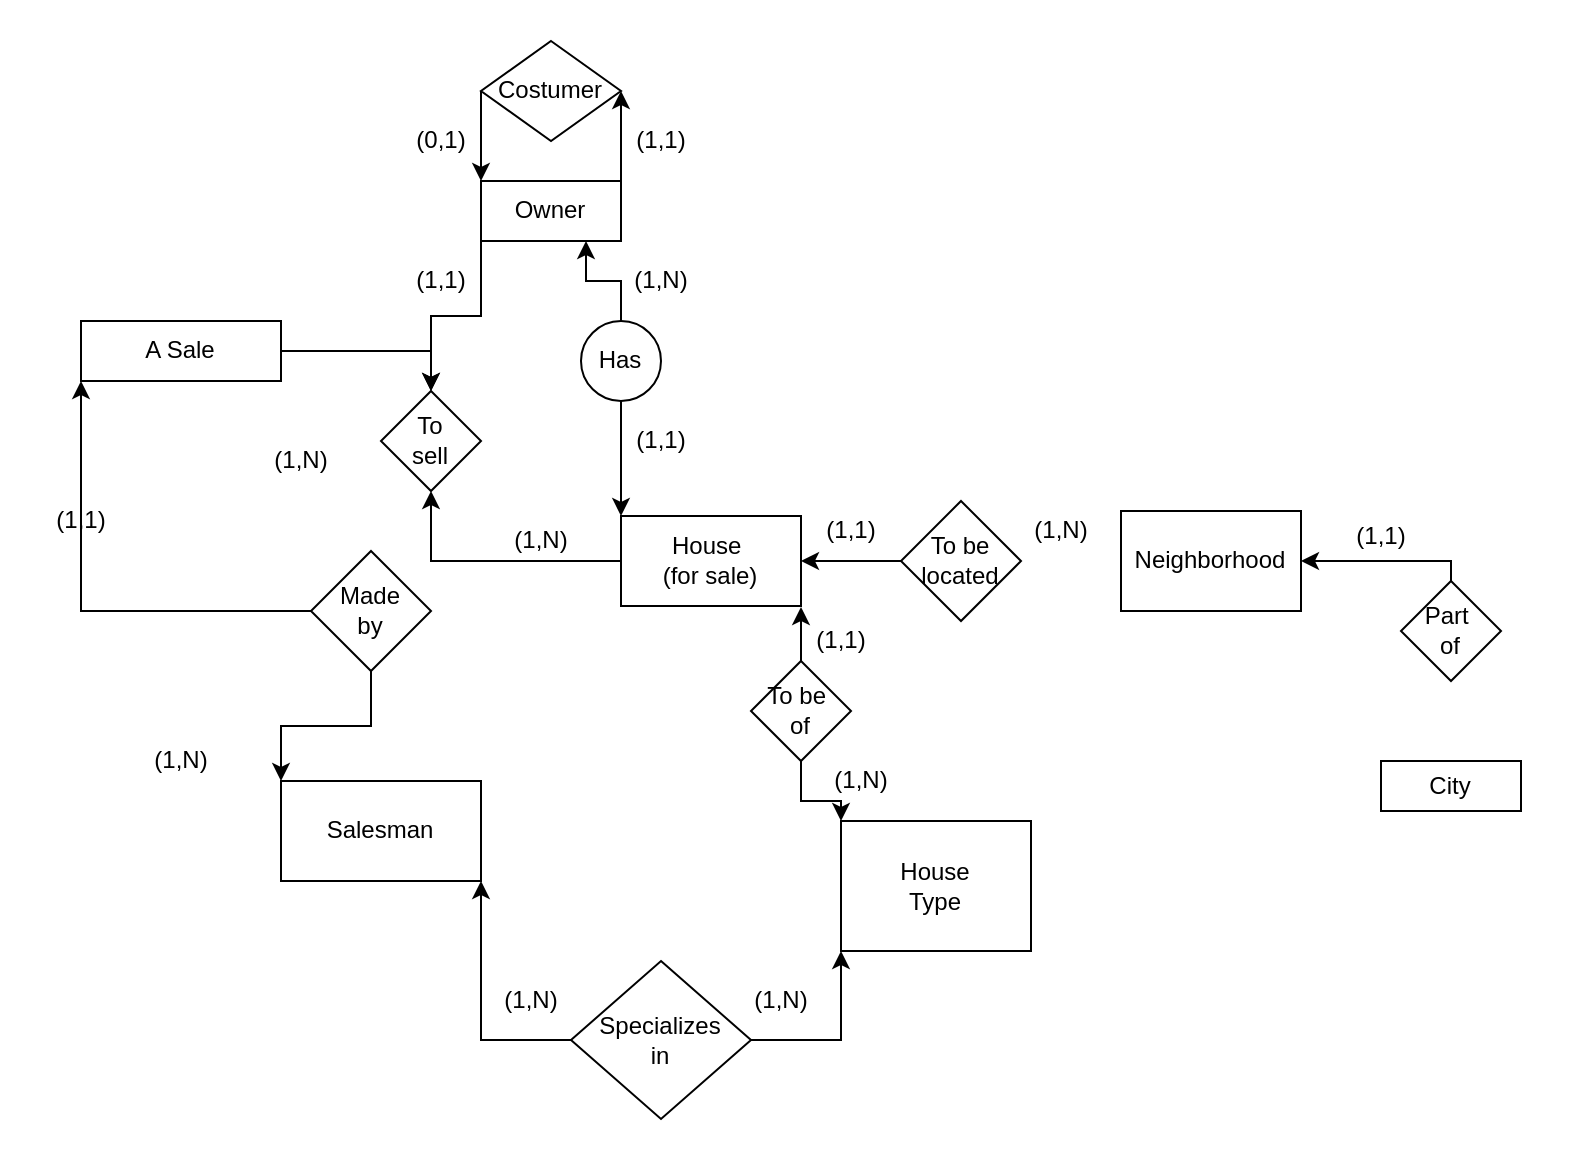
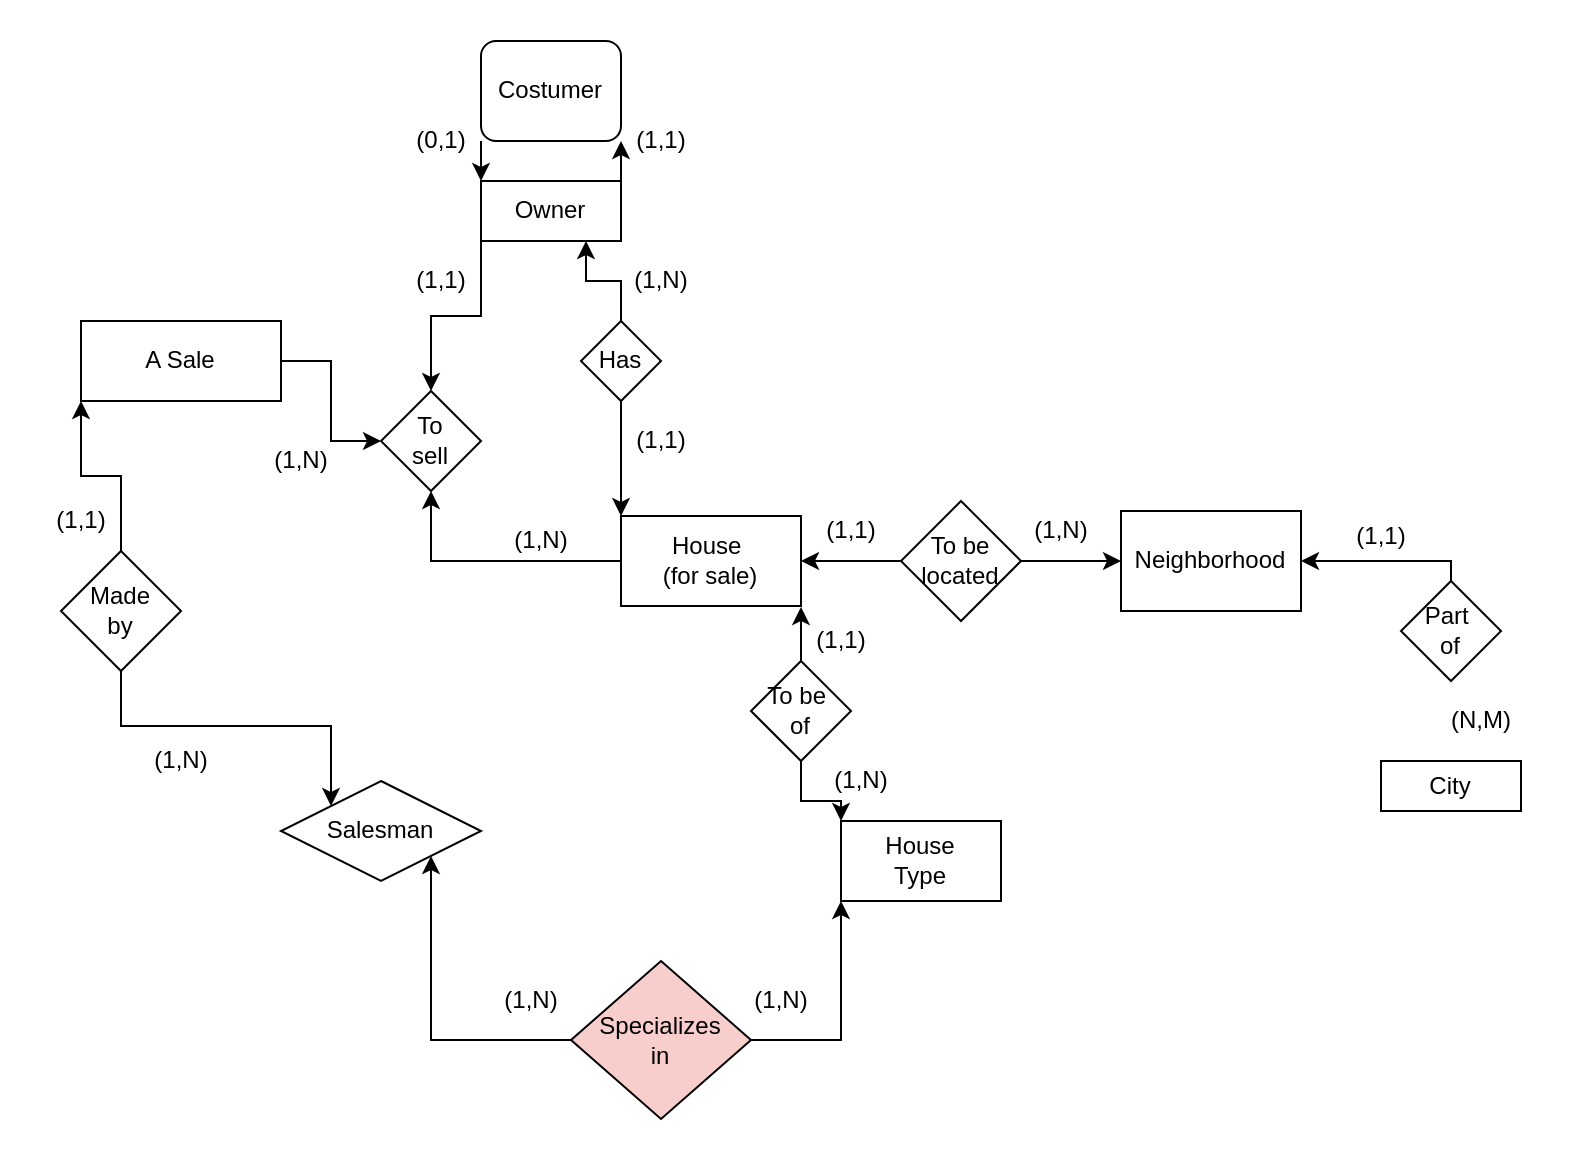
  <mxCell id="0" />
  <mxCell id="1" parent="0" />
  <mxCell id="2" value="" style="edgeStyle=orthogonalEdgeStyle;rounded=0;orthogonalLoop=1;jettySize=auto;html=1;endArrow=classic;endFill=1;" edge="1" parent="1" source="3" target="33"><mxGeometry relative="1" as="geometry" /></mxCell>
  <mxCell id="3" value="House&amp;nbsp;&lt;br&gt;(for sale)" style="rounded=0;whiteSpace=wrap;html=1;" vertex="1" parent="1"><mxGeometry x="310" y="257.5" width="90" height="45" as="geometry" /></mxCell>
  <mxCell id="4" value="" style="edgeStyle=orthogonalEdgeStyle;rounded=0;orthogonalLoop=1;jettySize=auto;html=1;" edge="1" parent="1" source="5" target="3"><mxGeometry relative="1" as="geometry" /></mxCell>
  <mxCell id="5" value="To be &lt;br&gt;located" style="rhombus;whiteSpace=wrap;html=1;" vertex="1" parent="1"><mxGeometry x="450" y="250" width="60" height="60" as="geometry" /></mxCell>
  <mxCell id="6" value="(1,1)" style="text;html=1;align=center;verticalAlign=middle;resizable=0;points=[];autosize=1;" vertex="1" parent="1"><mxGeometry x="405" y="255" width="40" height="20" as="geometry" /></mxCell>
+ <mxCell id="7" style="edgeStyle=orthogonalEdgeStyle;rounded=0;orthogonalLoop=1;jettySize=auto;html=1;endArrow=classic;endFill=1;exitX=1;exitY=0.5;exitDx=0;exitDy=0;" edge="1" parent="1" source="5" target="9"><mxGeometry relative="1" as="geometry" /></mxCell>
  <mxCell id="8" value="" style="edgeStyle=orthogonalEdgeStyle;rounded=0;orthogonalLoop=1;jettySize=auto;html=1;endArrow=classic;endFill=1;" edge="1" parent="1" source="11" target="9"><mxGeometry relative="1" as="geometry"><Array as="points"><mxPoint x="725" y="280" /></Array></mxGeometry></mxCell>
  <mxCell id="9" value="Neighborhood" style="whiteSpace=wrap;html=1;" vertex="1" parent="1"><mxGeometry x="560" y="255" width="90" height="50" as="geometry" /></mxCell>
  <mxCell id="10" value="(1,N)" style="text;html=1;align=center;verticalAlign=middle;resizable=0;points=[];autosize=1;" vertex="1" parent="1"><mxGeometry x="510" y="255" width="40" height="20" as="geometry" /></mxCell>
  <mxCell id="11" value="Part&amp;nbsp;&lt;br&gt;of" style="rhombus;whiteSpace=wrap;html=1;" vertex="1" parent="1"><mxGeometry x="700" y="290" width="50" height="50" as="geometry" /></mxCell>
  <mxCell id="12" value="City" style="whiteSpace=wrap;html=1;" vertex="1" parent="1"><mxGeometry x="690" y="380" width="70" height="25" as="geometry" /></mxCell>
+ <mxCell id="13" value="(N,M)" style="text;html=1;align=center;verticalAlign=middle;resizable=0;points=[];autosize=1;" vertex="1" parent="1"><mxGeometry x="715" y="350" width="50" height="20" as="geometry" /></mxCell>
  <mxCell id="14" value="(1,1)" style="text;html=1;align=center;verticalAlign=middle;resizable=0;points=[];autosize=1;" vertex="1" parent="1"><mxGeometry x="670" y="257.5" width="40" height="20" as="geometry" /></mxCell>
  <mxCell id="15" value="" style="edgeStyle=orthogonalEdgeStyle;rounded=0;orthogonalLoop=1;jettySize=auto;html=1;endArrow=classic;endFill=1;entryX=0;entryY=0;entryDx=0;entryDy=0;" edge="1" parent="1" source="18" target="16"><mxGeometry relative="1" as="geometry" /></mxCell>
- <mxCell id="16" value="House &lt;br&gt;Type" style="whiteSpace=wrap;html=1;" vertex="1" parent="1"><mxGeometry x="420" y="410" width="95" height="65" as="geometry" /></mxCell>
+ <mxCell id="16" value="House &lt;br&gt;Type" style="whiteSpace=wrap;html=1;" vertex="1" parent="1"><mxGeometry x="420" y="410" width="80" height="40" as="geometry" /></mxCell>
  <mxCell id="17" value="" style="edgeStyle=orthogonalEdgeStyle;rounded=0;orthogonalLoop=1;jettySize=auto;html=1;endArrow=classic;endFill=1;" edge="1" parent="1" source="18"><mxGeometry relative="1" as="geometry"><mxPoint x="400" y="303" as="targetPoint" /><Array as="points"><mxPoint x="400" y="303" /></Array></mxGeometry></mxCell>
  <mxCell id="18" value="To be&amp;nbsp;&lt;br&gt;of" style="rhombus;whiteSpace=wrap;html=1;" vertex="1" parent="1"><mxGeometry x="375" y="330" width="50" height="50" as="geometry" /></mxCell>
  <mxCell id="19" value="(1,1)" style="text;html=1;align=center;verticalAlign=middle;resizable=0;points=[];autosize=1;" vertex="1" parent="1"><mxGeometry x="400" y="310" width="40" height="20" as="geometry" /></mxCell>
  <mxCell id="20" value="(1,N)" style="text;html=1;align=center;verticalAlign=middle;resizable=0;points=[];autosize=1;" vertex="1" parent="1"><mxGeometry x="410" y="380" width="40" height="20" as="geometry" /></mxCell>
  <mxCell id="21" value="Owner" style="whiteSpace=wrap;html=1;" vertex="1" parent="1"><mxGeometry x="240" y="90" width="70" height="30" as="geometry" /></mxCell>
  <mxCell id="22" value="" style="edgeStyle=orthogonalEdgeStyle;rounded=0;orthogonalLoop=1;jettySize=auto;html=1;endArrow=classic;endFill=1;entryX=0;entryY=0;entryDx=0;entryDy=0;" edge="1" parent="1" source="24" target="3"><mxGeometry relative="1" as="geometry" /></mxCell>
  <mxCell id="23" value="" style="edgeStyle=orthogonalEdgeStyle;rounded=0;orthogonalLoop=1;jettySize=auto;html=1;endArrow=classic;endFill=1;entryX=0.75;entryY=1;entryDx=0;entryDy=0;" edge="1" parent="1" source="24" target="21"><mxGeometry relative="1" as="geometry" /></mxCell>
- <mxCell id="24" value="Has" style="ellipse;whiteSpace=wrap;html=1;" vertex="1" parent="1"><mxGeometry x="290" y="160" width="40" height="40" as="geometry" /></mxCell>
+ <mxCell id="24" value="Has" style="rhombus;whiteSpace=wrap;html=1;" vertex="1" parent="1"><mxGeometry x="290" y="160" width="40" height="40" as="geometry" /></mxCell>
  <mxCell id="25" value="(1,1)" style="text;html=1;align=center;verticalAlign=middle;resizable=0;points=[];autosize=1;" vertex="1" parent="1"><mxGeometry x="310" y="210" width="40" height="20" as="geometry" /></mxCell>
  <mxCell id="26" value="(1,N)" style="text;html=1;align=center;verticalAlign=middle;resizable=0;points=[];autosize=1;" vertex="1" parent="1"><mxGeometry x="310" y="130" width="40" height="20" as="geometry" /></mxCell>
  <mxCell id="27" value="" style="edgeStyle=orthogonalEdgeStyle;rounded=0;orthogonalLoop=1;jettySize=auto;html=1;endArrow=classic;endFill=1;exitX=1;exitY=0;exitDx=0;exitDy=0;" edge="1" parent="1" source="21" target="29"><mxGeometry relative="1" as="geometry"><Array as="points"><mxPoint x="310" y="70" /></Array></mxGeometry></mxCell>
  <mxCell id="28" value="" style="edgeStyle=orthogonalEdgeStyle;rounded=0;orthogonalLoop=1;jettySize=auto;html=1;endArrow=classic;endFill=1;entryX=0;entryY=0;entryDx=0;entryDy=0;" edge="1" parent="1" source="29" target="21"><mxGeometry relative="1" as="geometry"><Array as="points"><mxPoint x="250" y="70" /><mxPoint x="250" y="70" /></Array></mxGeometry></mxCell>
- <mxCell id="29" value="Costumer" style="rhombus;whiteSpace=wrap;html=1;" vertex="1" parent="1"><mxGeometry x="240" y="20" width="70" height="50" as="geometry" /></mxCell>
+ <mxCell id="29" value="Costumer" style="whiteSpace=wrap;html=1;rounded=1;" vertex="1" parent="1"><mxGeometry x="240" y="20" width="70" height="50" as="geometry" /></mxCell>
  <mxCell id="30" value="(1,1)" style="text;html=1;align=center;verticalAlign=middle;resizable=0;points=[];autosize=1;" vertex="1" parent="1"><mxGeometry x="310" y="60" width="40" height="20" as="geometry" /></mxCell>
  <mxCell id="31" value="(0,1)" style="text;html=1;align=center;verticalAlign=middle;resizable=0;points=[];autosize=1;" vertex="1" parent="1"><mxGeometry x="200" y="60" width="40" height="20" as="geometry" /></mxCell>
  <mxCell id="32" value="" style="edgeStyle=orthogonalEdgeStyle;rounded=0;orthogonalLoop=1;jettySize=auto;html=1;endArrow=classic;endFill=1;exitX=0;exitY=1;exitDx=0;exitDy=0;" edge="1" parent="1" source="21" target="33"><mxGeometry relative="1" as="geometry" /></mxCell>
  <mxCell id="33" value="To&lt;br&gt;sell" style="rhombus;whiteSpace=wrap;html=1;" vertex="1" parent="1"><mxGeometry x="190" y="195" width="50" height="50" as="geometry" /></mxCell>
  <mxCell id="34" value="" style="edgeStyle=orthogonalEdgeStyle;rounded=0;orthogonalLoop=1;jettySize=auto;html=1;endArrow=classic;endFill=1;" edge="1" parent="1" source="36" target="33"><mxGeometry relative="1" as="geometry" /></mxCell>
  <mxCell id="35" value="" style="edgeStyle=orthogonalEdgeStyle;rounded=0;orthogonalLoop=1;jettySize=auto;html=1;endArrow=classic;endFill=1;entryX=0;entryY=1;entryDx=0;entryDy=0;" edge="1" parent="1" source="40" target="36"><mxGeometry relative="1" as="geometry" /></mxCell>
- <mxCell id="36" value="A Sale" style="whiteSpace=wrap;html=1;" vertex="1" parent="1"><mxGeometry x="40" y="160" width="100" height="30" as="geometry" /></mxCell>
+ <mxCell id="36" value="A Sale" style="whiteSpace=wrap;html=1;" vertex="1" parent="1"><mxGeometry x="40" y="160" width="100" height="40" as="geometry" /></mxCell>
  <mxCell id="37" value="(1,N)" style="text;html=1;align=center;verticalAlign=middle;resizable=0;points=[];autosize=1;" vertex="1" parent="1"><mxGeometry x="130" y="220" width="40" height="20" as="geometry" /></mxCell>
  <mxCell id="38" value="(1,N)" style="text;html=1;align=center;verticalAlign=middle;resizable=0;points=[];autosize=1;" vertex="1" parent="1"><mxGeometry x="250" y="260" width="40" height="20" as="geometry" /></mxCell>
  <mxCell id="39" value="(1,1)" style="text;html=1;align=center;verticalAlign=middle;resizable=0;points=[];autosize=1;" vertex="1" parent="1"><mxGeometry x="200" y="130" width="40" height="20" as="geometry" /></mxCell>
- <mxCell id="40" value="Made&lt;br&gt;by" style="rhombus;whiteSpace=wrap;html=1;" vertex="1" parent="1"><mxGeometry x="155" y="275" width="60" height="60" as="geometry" /></mxCell>
+ <mxCell id="40" value="Made&lt;br&gt;by" style="rhombus;whiteSpace=wrap;html=1;" vertex="1" parent="1"><mxGeometry x="30" y="275" width="60" height="60" as="geometry" /></mxCell>
  <mxCell id="41" style="edgeStyle=orthogonalEdgeStyle;rounded=0;orthogonalLoop=1;jettySize=auto;html=1;exitX=0.5;exitY=1;exitDx=0;exitDy=0;entryX=0;entryY=0;entryDx=0;entryDy=0;endArrow=classic;endFill=1;" edge="1" parent="1" source="40" target="42"><mxGeometry relative="1" as="geometry" /></mxCell>
- <mxCell id="42" value="Salesman" style="whiteSpace=wrap;html=1;" vertex="1" parent="1"><mxGeometry x="140" y="390" width="100" height="50" as="geometry" /></mxCell>
+ <mxCell id="42" value="Salesman" style="rhombus;whiteSpace=wrap;html=1;" vertex="1" parent="1"><mxGeometry x="140" y="390" width="100" height="50" as="geometry" /></mxCell>
  <mxCell id="43" value="(1,N)" style="text;html=1;align=center;verticalAlign=middle;resizable=0;points=[];autosize=1;" vertex="1" parent="1"><mxGeometry x="70" y="370" width="40" height="20" as="geometry" /></mxCell>
  <mxCell id="44" value="(1,1)" style="text;html=1;align=center;verticalAlign=middle;resizable=0;points=[];autosize=1;" vertex="1" parent="1"><mxGeometry x="20" y="250" width="40" height="20" as="geometry" /></mxCell>
  <mxCell id="45" style="edgeStyle=orthogonalEdgeStyle;rounded=0;orthogonalLoop=1;jettySize=auto;html=1;exitX=0;exitY=0.5;exitDx=0;exitDy=0;entryX=1;entryY=1;entryDx=0;entryDy=0;endArrow=classic;endFill=1;" edge="1" parent="1" source="47" target="42"><mxGeometry relative="1" as="geometry" /></mxCell>
  <mxCell id="46" style="edgeStyle=orthogonalEdgeStyle;rounded=0;orthogonalLoop=1;jettySize=auto;html=1;exitX=1;exitY=0.5;exitDx=0;exitDy=0;entryX=0;entryY=1;entryDx=0;entryDy=0;endArrow=classic;endFill=1;" edge="1" parent="1" source="47" target="16"><mxGeometry relative="1" as="geometry" /></mxCell>
- <mxCell id="47" value="Specializes&lt;br&gt;in" style="rhombus;whiteSpace=wrap;html=1;" vertex="1" parent="1"><mxGeometry x="285" y="480" width="90" height="79" as="geometry" /></mxCell>
+ <mxCell id="47" value="Specializes&lt;br&gt;in" style="rhombus;whiteSpace=wrap;html=1;fillColor=#f8cecc;" vertex="1" parent="1"><mxGeometry x="285" y="480" width="90" height="79" as="geometry" /></mxCell>
  <mxCell id="48" value="(1,N)" style="text;html=1;align=center;verticalAlign=middle;resizable=0;points=[];autosize=1;" vertex="1" parent="1"><mxGeometry x="245" y="490" width="40" height="20" as="geometry" /></mxCell>
  <mxCell id="49" value="(1,N)" style="text;html=1;align=center;verticalAlign=middle;resizable=0;points=[];autosize=1;" vertex="1" parent="1"><mxGeometry x="370" y="490" width="40" height="20" as="geometry" /></mxCell>
